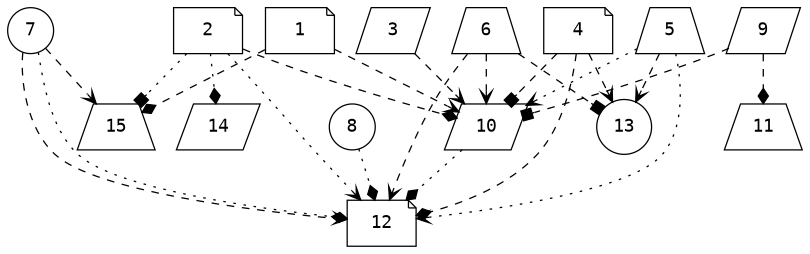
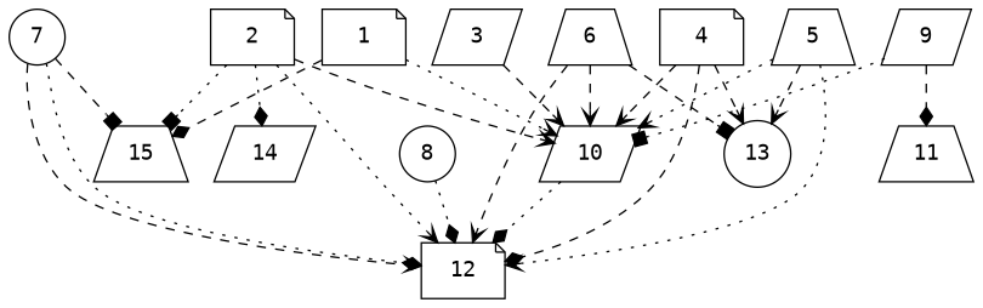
  digraph {
    fontname="DejaVu Sans Mono"
    node [alpha=0.06 fontname="DejaVu Sans Mono" shape=note]
    edge [arrowhead=vee fontname="DejaVu Sans Mono" style=dashed]
    1 [alpha=0.19 expect_size=29618176]
    10 [alpha=0.13 expect_size=21479424 shape=parallelogram]
    15 [alpha=0.13 expect_size=26974208 shape=trapezium]
    12 [expect_size=39527424]
    2 [alpha=0.07 expect_size=25781248]
    14 [alpha=0.16 expect_size=12271616 shape=parallelogram]
    3 [alpha=0.02 expect_size=19323904 shape=parallelogram]
    4 [expect_size=10696704]
    13 [alpha=0.13 expect_size=7990272 shape=circle]
    5 [expect_size=41676800 shape=trapezium]
    6 [alpha=0.08 expect_size=27104256 shape=trapezium]
    7 [alpha=0.10 expect_size=19134464 shape=circle]
    8 [expect_size=45220864 shape=circle]
    9 [expect_size=17014784 shape=parallelogram]
    11 [alpha=0.14 expect_size=41160704 shape=trapezium]
-   1 -> 10
+   1 -> 10 [style=dotted]
    1 -> 15 [arrowhead=diamond]
    10 -> 12 [arrowhead=diamond style=dotted]
-   2 -> 10 [arrowhead=diamond]
+   2 -> 10
    2 -> 15 [arrowhead=box style=dotted]
    2 -> 12 [style=dotted]
    2 -> 14 [arrowhead=diamond style=dotted]
    3 -> 10
-   4 -> 10 [arrowhead=box]
+   4 -> 10
    4 -> 12 [arrowhead=diamond]
    4 -> 13
    5 -> 10 [style=dotted]
    5 -> 12 [style=dotted]
    5 -> 13
    6 -> 10
    6 -> 12
    6 -> 13 [arrowhead=box]
-   7 -> 15
+   7 -> 15 [arrowhead=box]
    7 -> 12
    7 -> 12 [arrowhead=diamond style=dotted]
    8 -> 12 [arrowhead=diamond style=dotted]
-   9 -> 10 [arrowhead=box]
+   9 -> 10 [arrowhead=box style=dotted]
    9 -> 11 [arrowhead=diamond]
  }
